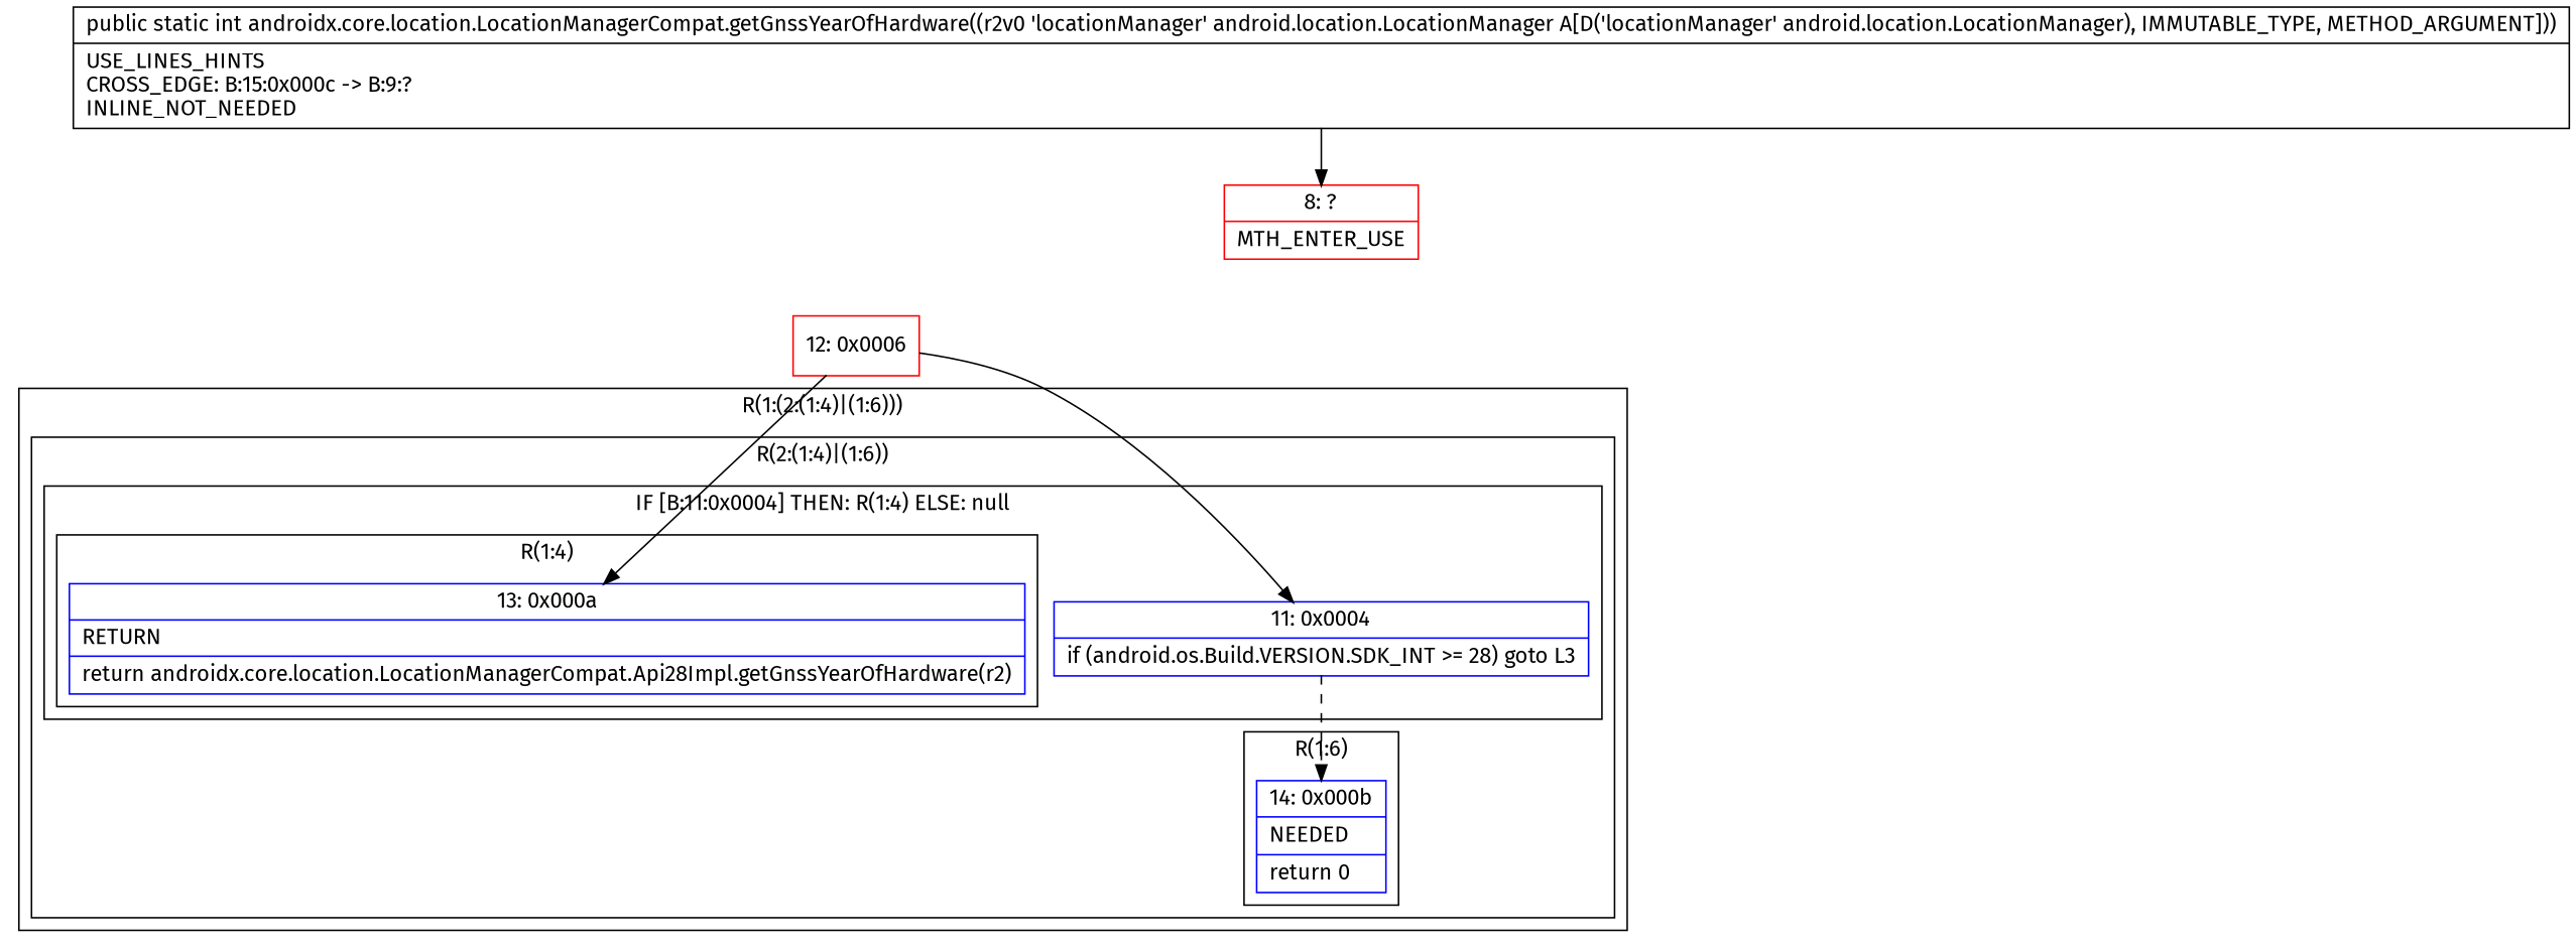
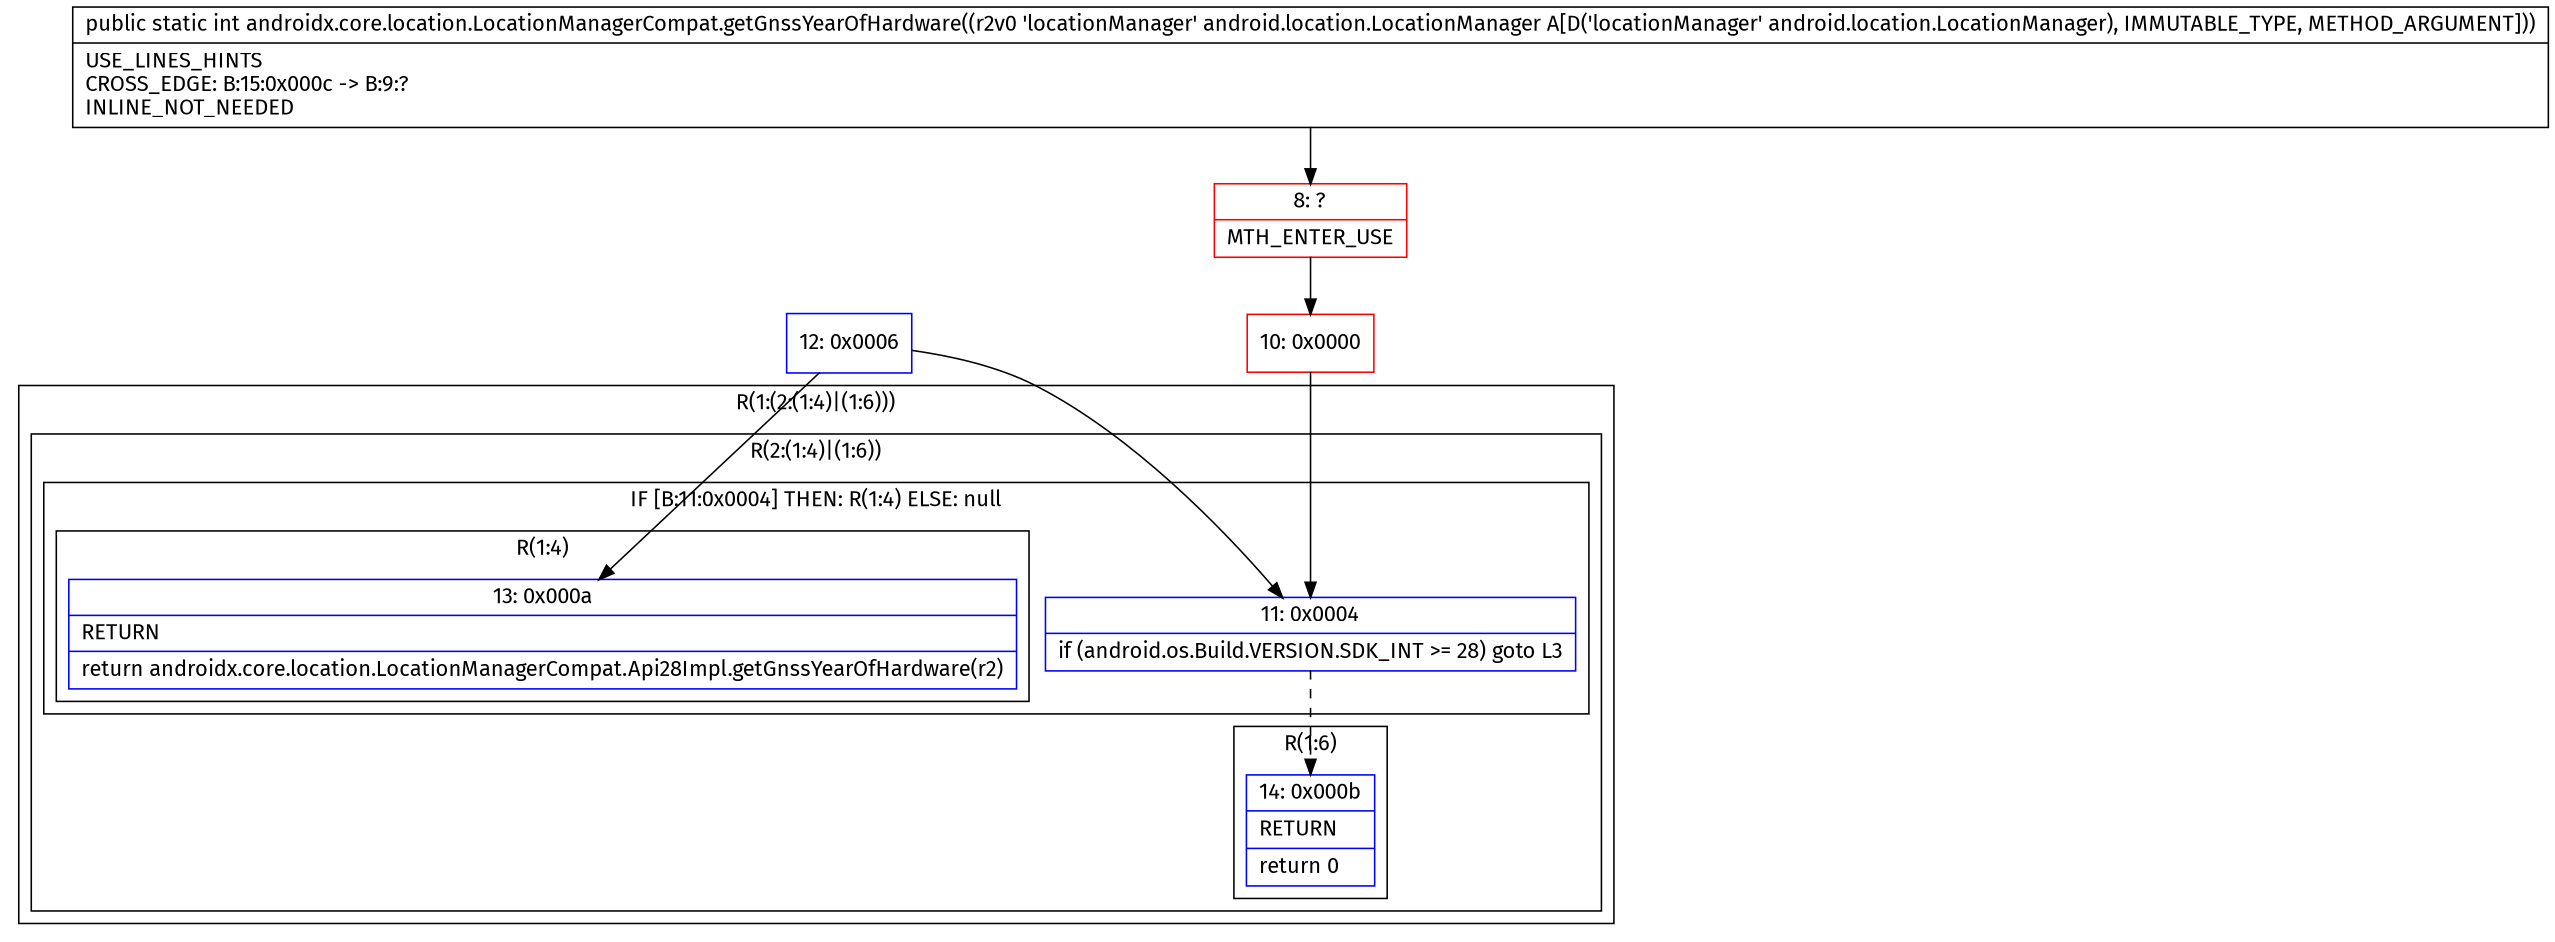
  digraph {
    fontname="Fira Sans"
    node [color=blue fontname="Fira Sans" shape=record]
    edge [fontname="Fira Sans"]
    n1 [label="{13\:\ 0x000a|RETURN\l|return androidx.core.location.LocationManagerCompat.Api28Impl.getGnssYearOfHardware(r2)\l}"]
    n2 [label="{11\:\ 0x0004|if (android.os.Build.VERSION.SDK_INT \>= 28) goto L3\l}"]
-   n3 [label="{14\:\ 0x000b|NEEDED\l|return 0\l}"]
-   n4 [color=red label="{12\:\ 0x0006}"]
+   n3 [label="{14\:\ 0x000b|RETURN\l|return 0\l}"]
+   n4 [label="{12\:\ 0x0006}"]
    n5 [color=red label="{8\:\ ?|MTH_ENTER_USE\l}"]
+   n6 [color=red label="{10\:\ 0x0000}"]
    n7 [label="{public static int androidx.core.location.LocationManagerCompat.getGnssYearOfHardware((r2v0 'locationManager' android.location.LocationManager A[D('locationManager' android.location.LocationManager), IMMUTABLE_TYPE, METHOD_ARGUMENT]))  | USE_LINES_HINTS\lCROSS_EDGE: B:15:0x000c \-\> B:9:?\lINLINE_NOT_NEEDED\l}" color=""]
    subgraph cluster_1 {
      label="R(1:(2:(1:4)|(1:6)))"
      subgraph cluster_2 {
        label="R(2:(1:4)|(1:6))"
        subgraph cluster_3 {
          label="IF [B:11:0x0004] THEN: R(1:4) ELSE: null"
          n2
          subgraph cluster_4 {
            label="R(1:4)"
            n1
          }
        }
        subgraph cluster_5 {
          label="R(1:6)"
          n3
        }
      }
    }
    n2 -> n3 [style=dashed]
    n4 -> n1
    n4 -> n2
+   n5 -> n6
+   n6 -> n2
    n7 -> n5
  }
